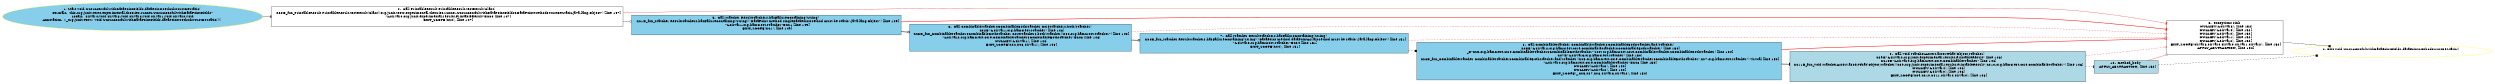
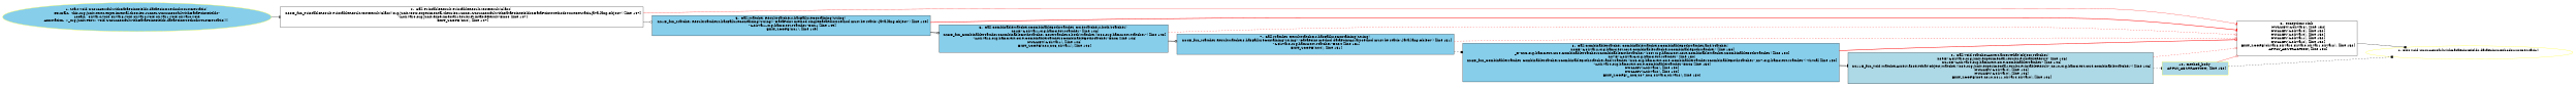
  digraph {
    rankdir=LR
    node [style=filled fillcolor=skyblue shape=box]
    edge [style=dashed arrowhead=odot]
    n1 [color=yellow label="1: Start void UnsuccessfulWithDataPointFields.dataPointMethodsMustBeStatic()\nFormals:  this:org.junit.tests.experimental.theories.runner.UnsuccessfulWithDataPointFields*\nLocals:  $irvar4:void $irvar3:void $irvar2:void $irvar1:void $irvar0:void\nAnnotation: <_org.junit.Test> void UnsuccessfulWithDataPointFields.dataPointMethodsMustBeStatic()() \n  " shape=""]
    n2 [label="4:  Call PrintableResult PrintableResult.testResult(Class) \n   n$0=_fun_PrintableResult PrintableResult.testResult(Class)(org.junit.tests.experimental.theories.runner.UnsuccessfulWithDataPointFields$DataPointMethodsMustBeStatic:java.lang.Object*) [line 147]\n  *&$irvar0:org.junit.experimental.results.PrintableResult*=n$0 [line 147]\n  EXIT_SCOPE(n$0); [line 147]\n " fillcolor=white]
    n3 [label="3:  exceptions sink \n   NULLIFY(&$irvar3); [line 152]\n  NULLIFY(&$irvar4); [line 152]\n  NULLIFY(&$irvar0); [line 152]\n  NULLIFY(&$irvar1); [line 152]\n  NULLIFY(&$irvar2); [line 152]\n  EXIT_SCOPE($irvar3,$irvar4,$irvar0,$irvar1,$irvar2); [line 152]\n  APPLY_ABSTRACTION; [line 152]\n " fillcolor=white]
    n4 [label="5:  Call Matcher ResultMatchers.hasFailureContaining(String) \n   n$1=_fun_Matcher ResultMatchers.hasFailureContaining(String)(\"DataPoint method singleDataPointMethod must be static\":java.lang.Object*) [line 149]\n  *&$irvar1:org.hamcrest.Matcher*=n$1 [line 149]\n  EXIT_SCOPE(n$1); [line 149]\n "]
    n5 [color=yellow label="2: Exit void UnsuccessfulWithDataPointFields.dataPointMethodsMustBeStatic() \n  " fillcolor=white shape=""]
    n6 [label="6:  Call CombinableMatcher$CombinableBothMatcher CoreMatchers.both(Matcher) \n   n$2=*&$irvar1:org.hamcrest.Matcher* [line 148]\n  n$3=_fun_CombinableMatcher$CombinableBothMatcher CoreMatchers.both(Matcher)(n$2:org.hamcrest.Matcher*) [line 148]\n  *&$irvar2:org.hamcrest.core.CombinableMatcher$CombinableBothMatcher*=n$3 [line 148]\n  NULLIFY(&$irvar1); [line 148]\n  EXIT_SCOPE(n$2,n$3,$irvar1); [line 148]\n "]
    n7 [label="7:  Call Matcher ResultMatchers.hasFailureContaining(String) \n   n$4=_fun_Matcher ResultMatchers.hasFailureContaining(String)(\"DataPoint method dataPointArrayMethod must be static\":java.lang.Object*) [line 151]\n  *&$irvar3:org.hamcrest.Matcher*=n$4 [line 151]\n  EXIT_SCOPE(n$4); [line 151]\n "]
    n8 [label="8:  Call CombinableMatcher CombinableMatcher$CombinableBothMatcher.and(Matcher) \n   n$5=*&$irvar2:org.hamcrest.core.CombinableMatcher$CombinableBothMatcher* [line 150]\n  _=*n$5:org.hamcrest.core.CombinableMatcher$CombinableBothMatcher*(root org.hamcrest.core.CombinableMatcher$CombinableBothMatcher) [line 150]\n  n$7=*&$irvar3:org.hamcrest.Matcher* [line 150]\n  n$8=_fun_CombinableMatcher CombinableMatcher$CombinableBothMatcher.and(Matcher)(n$5:org.hamcrest.core.CombinableMatcher$CombinableBothMatcher*,n$7:org.hamcrest.Matcher*) virtual [line 150]\n  *&$irvar4:org.hamcrest.core.CombinableMatcher*=n$8 [line 150]\n  NULLIFY(&$irvar3); [line 150]\n  NULLIFY(&$irvar2); [line 150]\n  EXIT_SCOPE(_,n$5,n$7,n$8,$irvar3,$irvar2); [line 150]\n "]
    n9 [label="9:  Call void MatcherAssert.assertThat(Object,Matcher) \n   n$9=*&$irvar0:org.junit.experimental.results.PrintableResult* [line 146]\n  n$10=*&$irvar4:org.hamcrest.core.CombinableMatcher* [line 146]\n  n$11=_fun_void MatcherAssert.assertThat(Object,Matcher)(n$9:org.junit.experimental.results.PrintableResult*,n$10:org.hamcrest.core.CombinableMatcher*) [line 146]\n  NULLIFY(&$irvar4); [line 146]\n  NULLIFY(&$irvar0); [line 146]\n  EXIT_SCOPE(n$9,n$10,n$11,$irvar4,$irvar0); [line 146]\n " fillcolor=lightblue]
-   n10 [label="10:  method_body \n   APPLY_ABSTRACTION; [line 152]\n " fillcolor=lightblue]
+   n10 [label="10:  method_body \n   APPLY_ABSTRACTION; [line 152]\n " fillcolor=lightblue color=yellow]
    n1 -> n2 [style=solid arrowhead=tee]
    n2 -> n3 [color=red style=solid arrowhead=tee]
    n2 -> n4 [style=solid]
    n3 -> n5 [style=solid arrowhead=box]
    n4 -> n3 [color=red style=bold arrowhead=tee]
    n4 -> n6 [style=bold]
    n6 -> n3 [color=red]
    n6 -> n7 [style=bold]
    n7 -> n3 [color=red]
    n7 -> n8 [arrowhead=box]
    n8 -> n3 [color=red style=bold]
    n8 -> n9 [style=bold arrowhead=tee]
    n9 -> n3 [color=red]
    n9 -> n10 [arrowhead=tee]
    n10 -> n3 [color=red style=solid]
    n10 -> n5 [arrowhead=box]
  }
